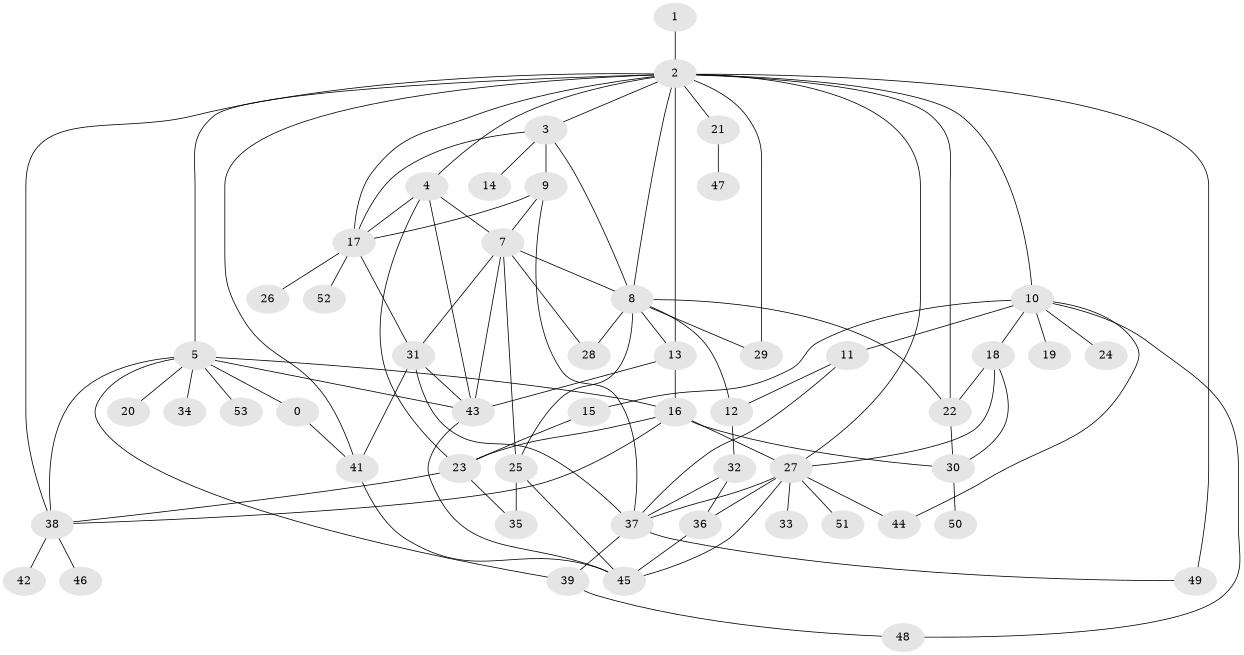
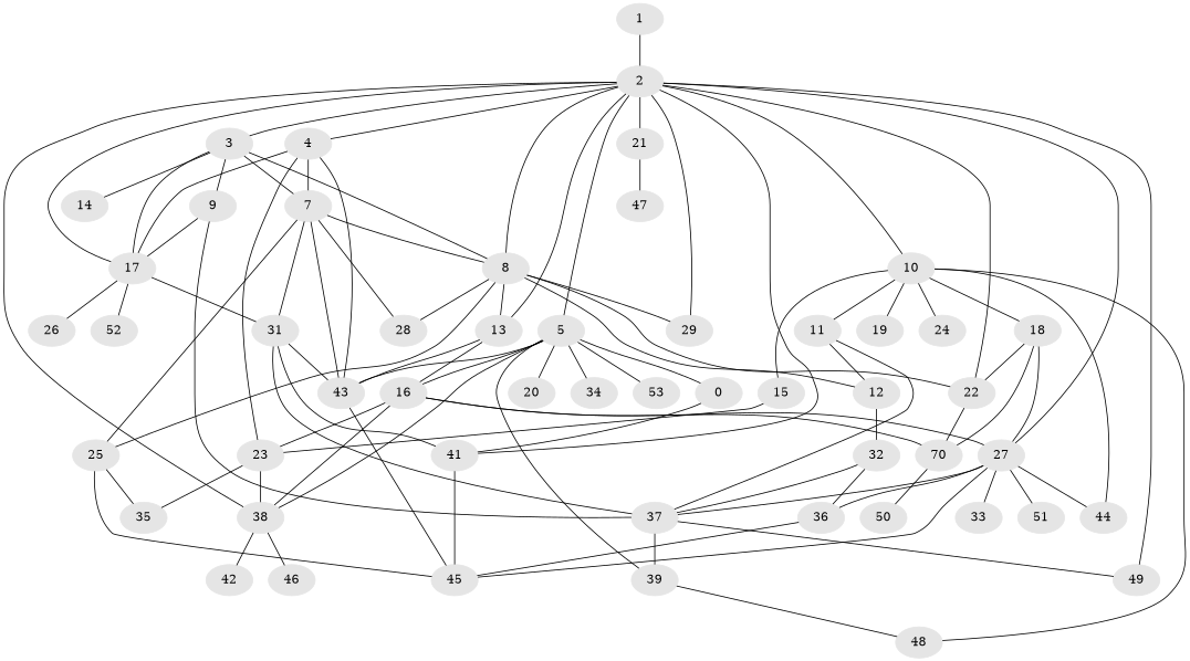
  graph {
    node [color=gray90 style=filled]
    edge [weight=1.0]
    1
    2
    3
    4
    5
    8
    10
    13
    17
    21
    22
    27
    29
    38
    41
    49
    7
    9
    14
    23
    43
    n22 [label=0]
    16
    20
    34
    39
    53
    25
    28
    12
    11
    15
    18
    19
    24
    44
    48
    31
    26
    52
    47
-   30
+   30 [label=70]
    37
    45
    33
    36
    51
    42
    46
    35
    32
    50
    1 -- 2 [weight=4.0]
    2 -- 3
    2 -- 4
    2 -- 5 [weight=2.0]
    2 -- 8
    2 -- 10
    2 -- 13
    2 -- 17
    2 -- 21
    2 -- 22 [weight=2.0]
    2 -- 27
    2 -- 29
    2 -- 38
    2 -- 41
    2 -- 49 [weight=2.0]
    3 -- 8
    3 -- 17
-   9 -- 7
+   3 -- 7
    3 -- 9
    3 -- 14
    4 -- 17
    4 -- 7
    4 -- 23
    4 -- 43
    5 -- 38
    5 -- 43
    5 -- n22
    5 -- 16
    5 -- 20
    5 -- 34
    5 -- 39
    5 -- 53
    8 -- 13
    8 -- 22
    8 -- 29
    8 -- 25
    8 -- 28
    8 -- 12 [weight=2.0]
    10 -- 11
    10 -- 15
    10 -- 18
    10 -- 19
    10 -- 24
    10 -- 44
    10 -- 48
    13 -- 43
    13 -- 16
    17 -- 31
    17 -- 26
    17 -- 52
    21 -- 47
    22 -- 30
    27 -- 44
    27 -- 37
    27 -- 45
    27 -- 33
    27 -- 36
    27 -- 51
    38 -- 42
    38 -- 46
    41 -- 45
    7 -- 8
    7 -- 43
    7 -- 25
    7 -- 28 [weight=3.0]
    7 -- 31
    9 -- 17
    9 -- 37 [weight=3.0]
    23 -- 38 [weight=2.0]
    23 -- 35
    43 -- 45
    n22 -- 41
    16 -- 27
    16 -- 38
    16 -- 23
    16 -- 30
    39 -- 48
    25 -- 45
    25 -- 35 [weight=2.0]
    12 -- 32
    11 -- 12
    11 -- 37
    15 -- 23
    18 -- 22
    18 -- 27
    18 -- 30
    31 -- 41
    31 -- 43
    31 -- 37
    30 -- 50
    37 -- 49
    37 -- 39
    36 -- 45
    32 -- 37
    32 -- 36
  }
